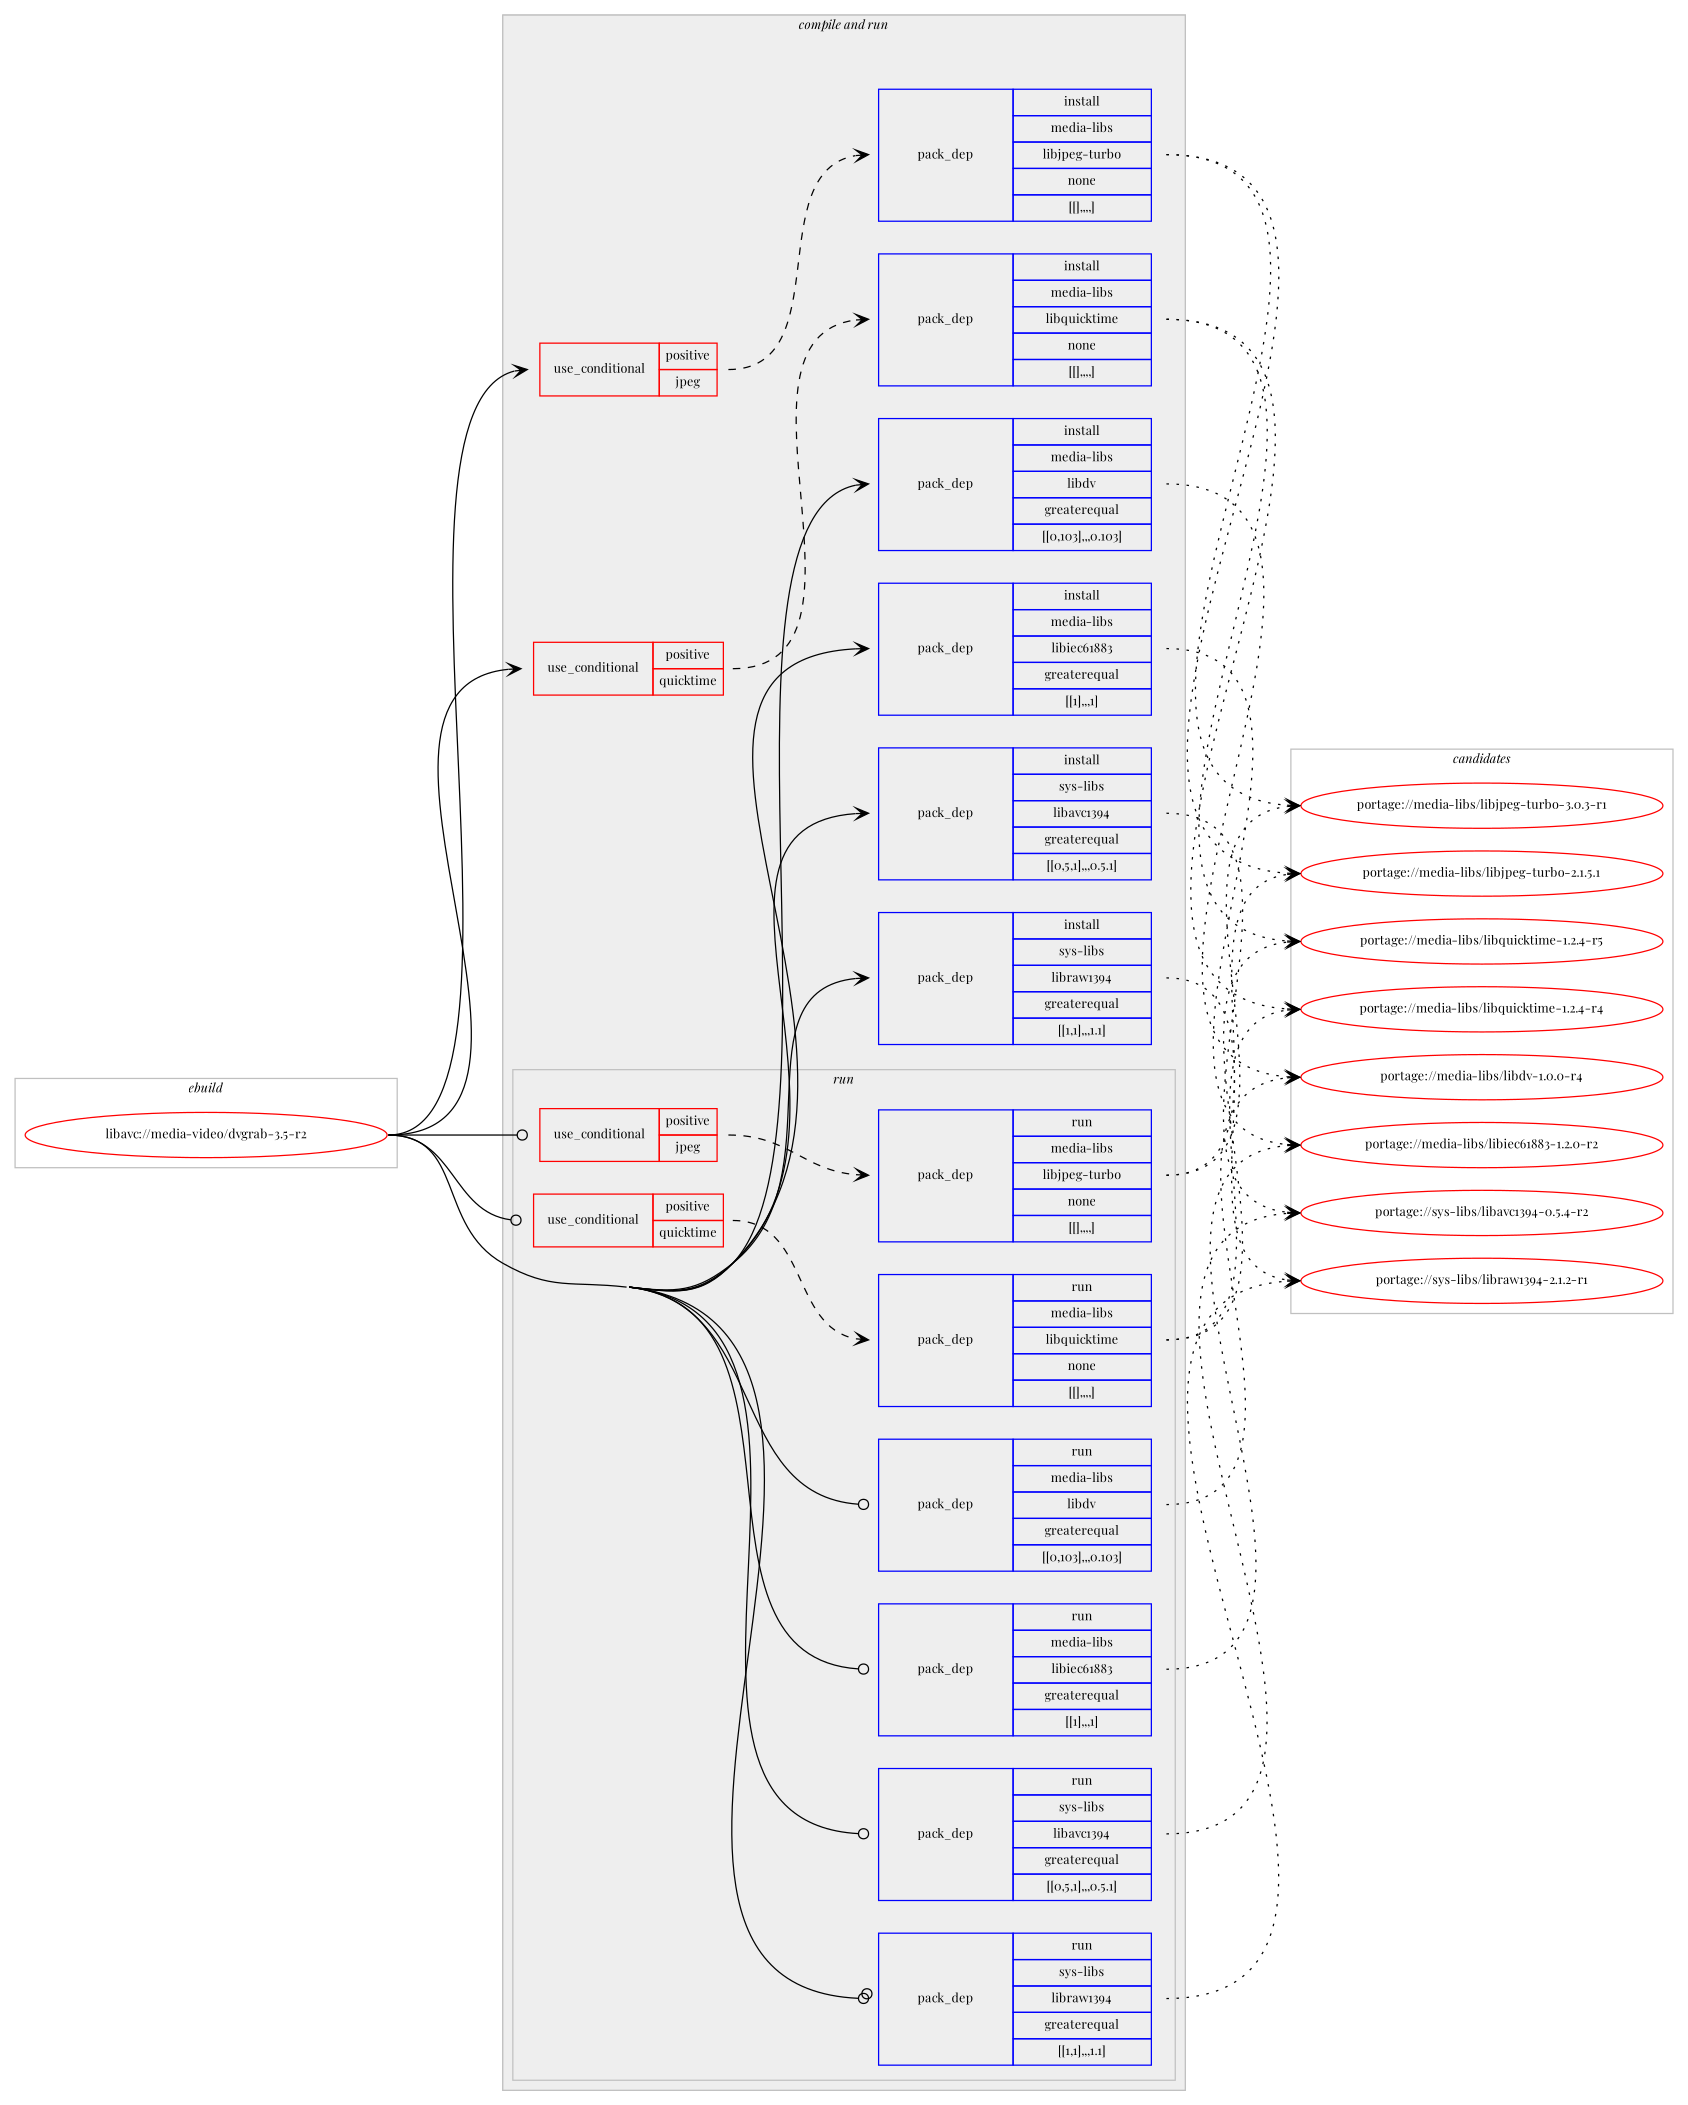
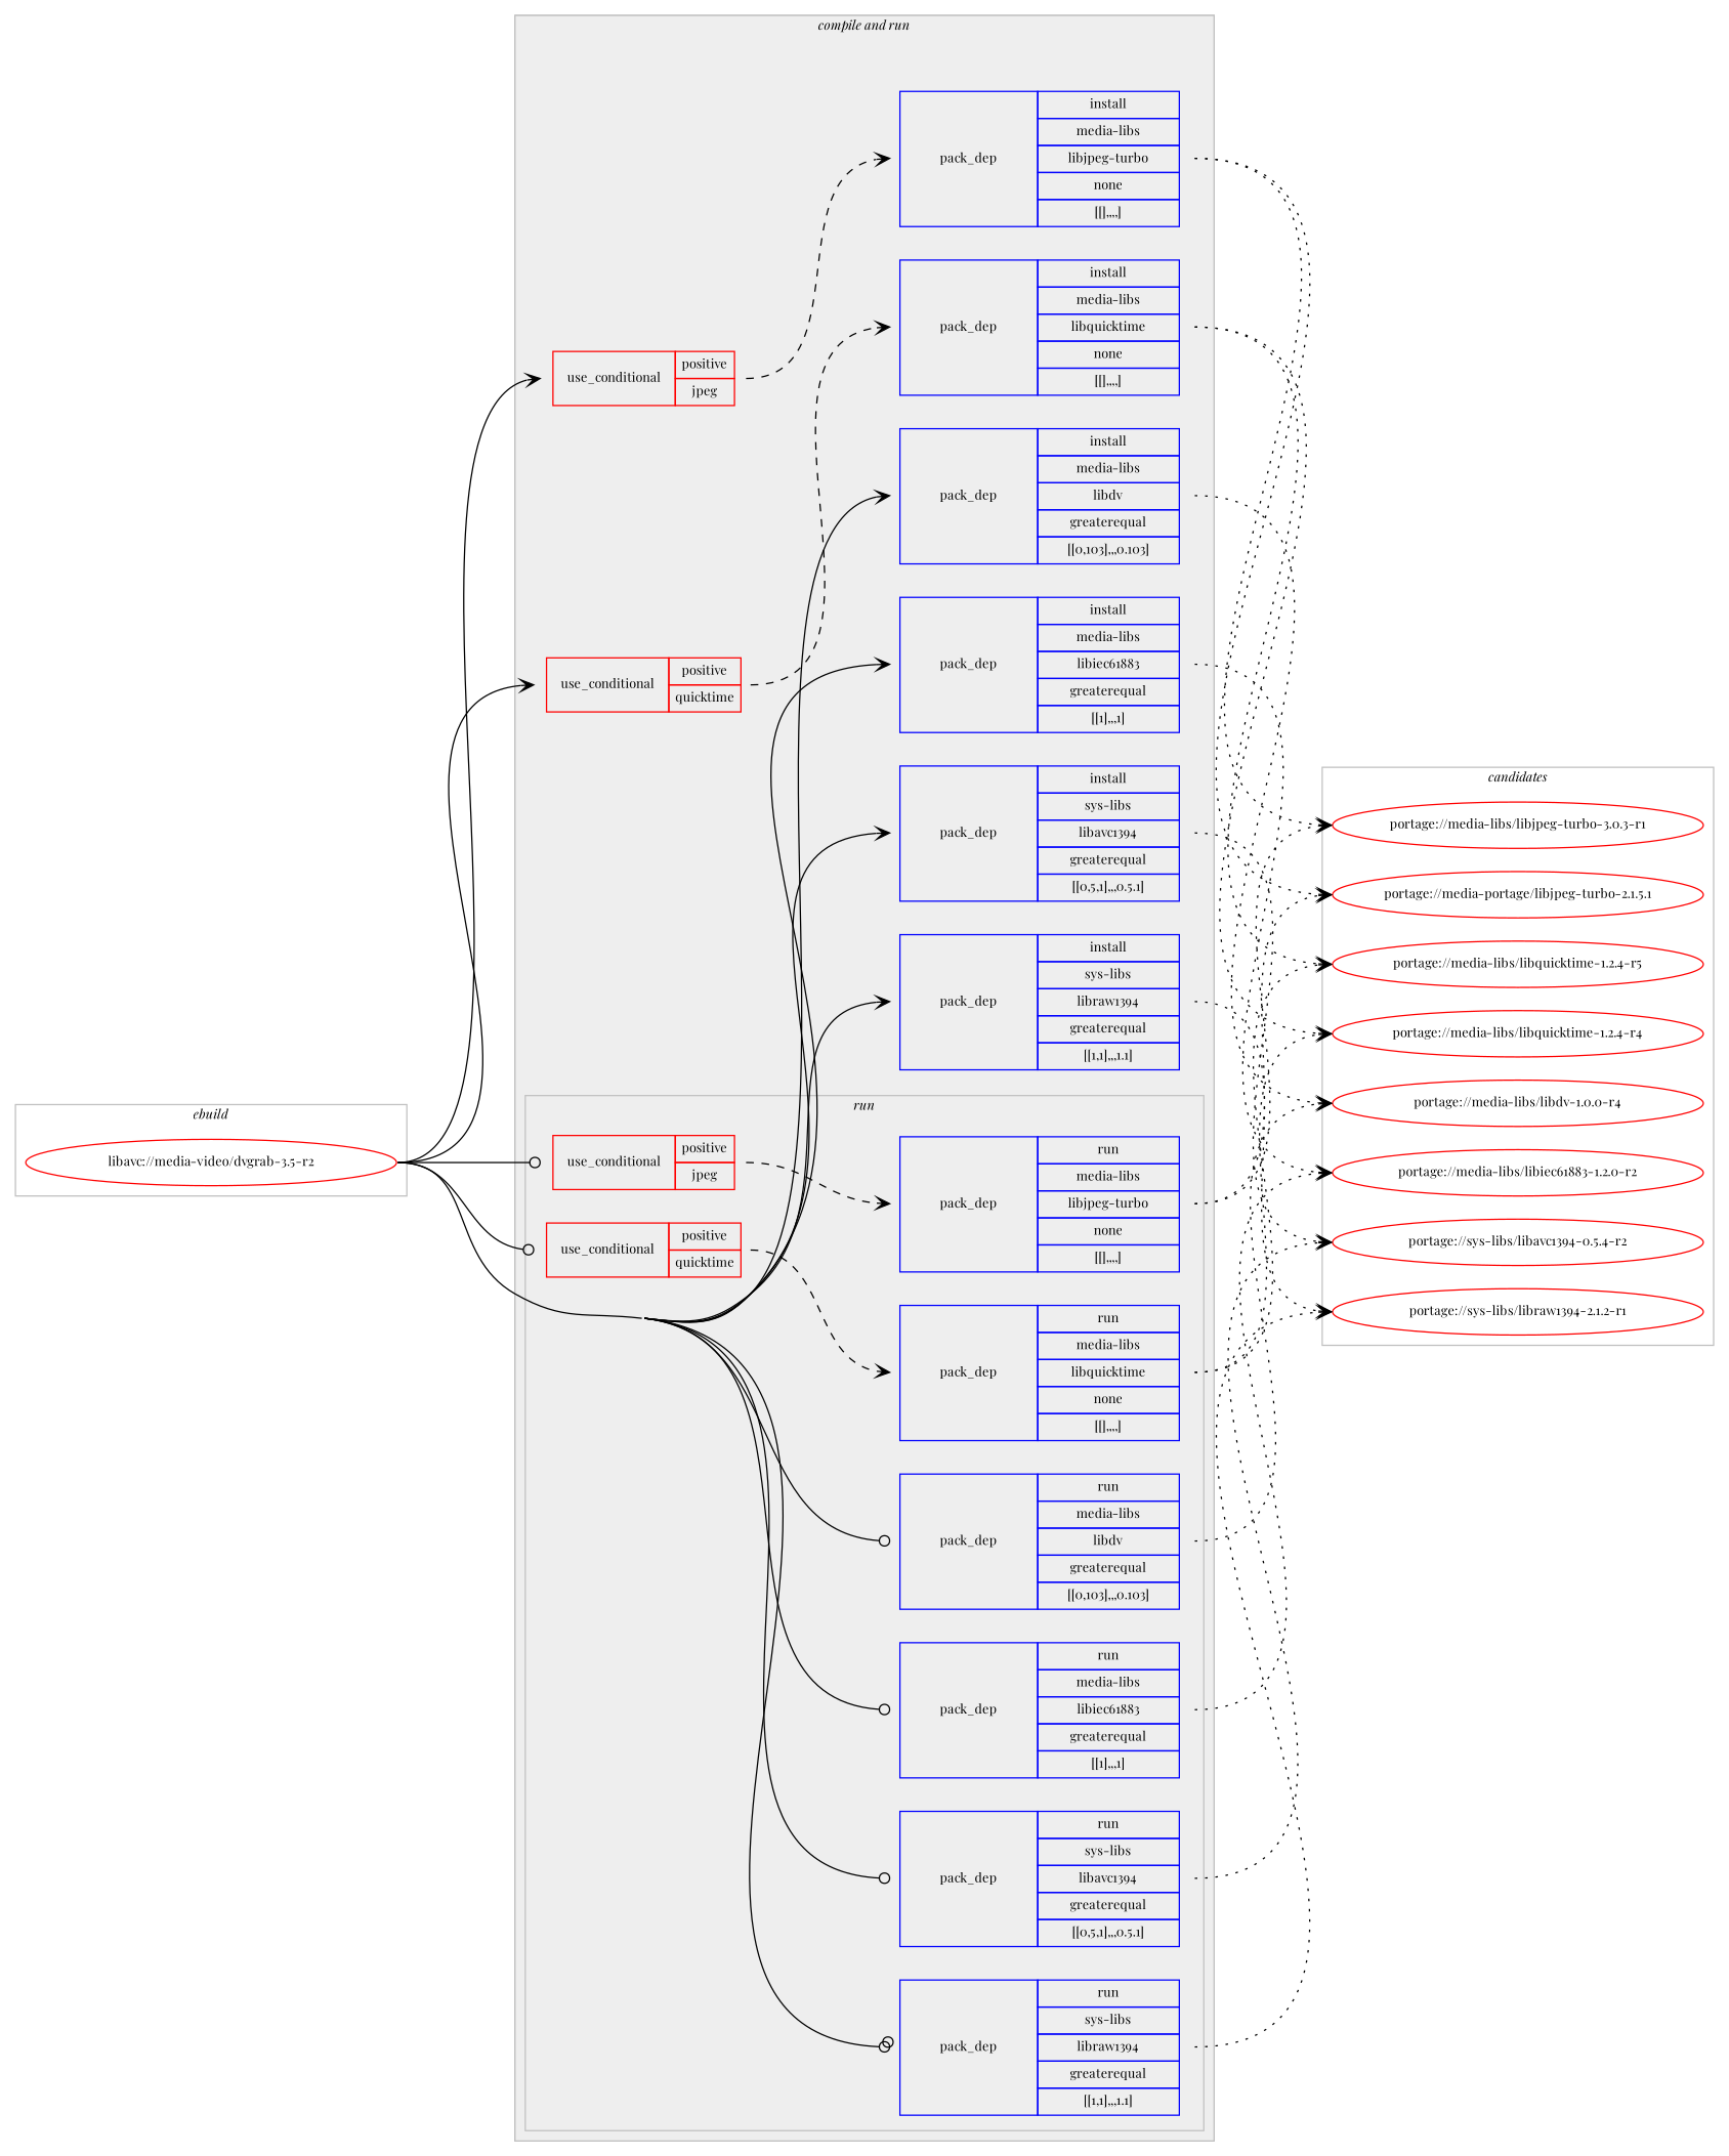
  digraph {
    compound=true
    concentrate=true
    fontname="Playfair Display"
    fontsize=10
    newrank=true
    rankdir=LR
    ranksep=1.5
    node [color=red fontname="Playfair Display" fontsize=10 shape=none]
    edge [arrowhead=vee fontname="Playfair Display" headport=w style=dotted tailport=e weight=20]
    n1 [label="libavc://media-video/dvgrab-3.5-r2" width=4 shape=""]
    n2 [color=blue label=<<TABLE BORDER="0" CELLBORDER="1" CELLSPACING="0" CELLPADDING="4" WIDTH="220"><TR><TD ROWSPAN="6" CELLPADDING="30">pack_dep</TD></TR><TR><TD WIDTH="110">install</TD></TR><TR><TD>media-libs</TD></TR><TR><TD>libjpeg-turbo</TD></TR><TR><TD>none</TD></TR><TR><TD>[[],,,,]</TD></TR></TABLE>>]
    n3 [label=<<TABLE BORDER="0" CELLBORDER="1" CELLSPACING="0" CELLPADDING="4"><TR><TD ROWSPAN="3" CELLPADDING="10">use_conditional</TD></TR><TR><TD>positive</TD></TR><TR><TD>jpeg</TD></TR></TABLE>>]
    n4 [color=blue label=<<TABLE BORDER="0" CELLBORDER="1" CELLSPACING="0" CELLPADDING="4" WIDTH="220"><TR><TD ROWSPAN="6" CELLPADDING="30">pack_dep</TD></TR><TR><TD WIDTH="110">install</TD></TR><TR><TD>media-libs</TD></TR><TR><TD>libquicktime</TD></TR><TR><TD>none</TD></TR><TR><TD>[[],,,,]</TD></TR></TABLE>>]
    n5 [label=<<TABLE BORDER="0" CELLBORDER="1" CELLSPACING="0" CELLPADDING="4"><TR><TD ROWSPAN="3" CELLPADDING="10">use_conditional</TD></TR><TR><TD>positive</TD></TR><TR><TD>quicktime</TD></TR></TABLE>>]
    n6 [color=blue label=<<TABLE BORDER="0" CELLBORDER="1" CELLSPACING="0" CELLPADDING="4" WIDTH="220"><TR><TD ROWSPAN="6" CELLPADDING="30">pack_dep</TD></TR><TR><TD WIDTH="110">install</TD></TR><TR><TD>media-libs</TD></TR><TR><TD>libdv</TD></TR><TR><TD>greaterequal</TD></TR><TR><TD>[[0,103],,,0.103]</TD></TR></TABLE>>]
    n7 [color=blue label=<<TABLE BORDER="0" CELLBORDER="1" CELLSPACING="0" CELLPADDING="4" WIDTH="220"><TR><TD ROWSPAN="6" CELLPADDING="30">pack_dep</TD></TR><TR><TD WIDTH="110">install</TD></TR><TR><TD>media-libs</TD></TR><TR><TD>libiec61883</TD></TR><TR><TD>greaterequal</TD></TR><TR><TD>[[1],,,1]</TD></TR></TABLE>>]
    n8 [color=blue label=<<TABLE BORDER="0" CELLBORDER="1" CELLSPACING="0" CELLPADDING="4" WIDTH="220"><TR><TD ROWSPAN="6" CELLPADDING="30">pack_dep</TD></TR><TR><TD WIDTH="110">install</TD></TR><TR><TD>sys-libs</TD></TR><TR><TD>libavc1394</TD></TR><TR><TD>greaterequal</TD></TR><TR><TD>[[0,5,1],,,0.5.1]</TD></TR></TABLE>>]
    n9 [color=blue label=<<TABLE BORDER="0" CELLBORDER="1" CELLSPACING="0" CELLPADDING="4" WIDTH="220"><TR><TD ROWSPAN="6" CELLPADDING="30">pack_dep</TD></TR><TR><TD WIDTH="110">install</TD></TR><TR><TD>sys-libs</TD></TR><TR><TD>libraw1394</TD></TR><TR><TD>greaterequal</TD></TR><TR><TD>[[1,1],,,1.1]</TD></TR></TABLE>>]
    n10 [color=blue label=<<TABLE BORDER="0" CELLBORDER="1" CELLSPACING="0" CELLPADDING="4" WIDTH="220"><TR><TD ROWSPAN="6" CELLPADDING="30">pack_dep</TD></TR><TR><TD WIDTH="110">run</TD></TR><TR><TD>media-libs</TD></TR><TR><TD>libjpeg-turbo</TD></TR><TR><TD>none</TD></TR><TR><TD>[[],,,,]</TD></TR></TABLE>>]
    n11 [label=<<TABLE BORDER="0" CELLBORDER="1" CELLSPACING="0" CELLPADDING="4"><TR><TD ROWSPAN="3" CELLPADDING="10">use_conditional</TD></TR><TR><TD>positive</TD></TR><TR><TD>jpeg</TD></TR></TABLE>>]
    n12 [color=blue label=<<TABLE BORDER="0" CELLBORDER="1" CELLSPACING="0" CELLPADDING="4" WIDTH="220"><TR><TD ROWSPAN="6" CELLPADDING="30">pack_dep</TD></TR><TR><TD WIDTH="110">run</TD></TR><TR><TD>media-libs</TD></TR><TR><TD>libquicktime</TD></TR><TR><TD>none</TD></TR><TR><TD>[[],,,,]</TD></TR></TABLE>>]
    n13 [label=<<TABLE BORDER="0" CELLBORDER="1" CELLSPACING="0" CELLPADDING="4"><TR><TD ROWSPAN="3" CELLPADDING="10">use_conditional</TD></TR><TR><TD>positive</TD></TR><TR><TD>quicktime</TD></TR></TABLE>>]
    n14 [color=blue label=<<TABLE BORDER="0" CELLBORDER="1" CELLSPACING="0" CELLPADDING="4" WIDTH="220"><TR><TD ROWSPAN="6" CELLPADDING="30">pack_dep</TD></TR><TR><TD WIDTH="110">run</TD></TR><TR><TD>media-libs</TD></TR><TR><TD>libdv</TD></TR><TR><TD>greaterequal</TD></TR><TR><TD>[[0,103],,,0.103]</TD></TR></TABLE>>]
    n15 [color=blue label=<<TABLE BORDER="0" CELLBORDER="1" CELLSPACING="0" CELLPADDING="4" WIDTH="220"><TR><TD ROWSPAN="6" CELLPADDING="30">pack_dep</TD></TR><TR><TD WIDTH="110">run</TD></TR><TR><TD>media-libs</TD></TR><TR><TD>libiec61883</TD></TR><TR><TD>greaterequal</TD></TR><TR><TD>[[1],,,1]</TD></TR></TABLE>>]
    n16 [color=blue label=<<TABLE BORDER="0" CELLBORDER="1" CELLSPACING="0" CELLPADDING="4" WIDTH="220"><TR><TD ROWSPAN="6" CELLPADDING="30">pack_dep</TD></TR><TR><TD WIDTH="110">run</TD></TR><TR><TD>sys-libs</TD></TR><TR><TD>libavc1394</TD></TR><TR><TD>greaterequal</TD></TR><TR><TD>[[0,5,1],,,0.5.1]</TD></TR></TABLE>>]
    n17 [color=blue label=<<TABLE BORDER="0" CELLBORDER="1" CELLSPACING="0" CELLPADDING="4" WIDTH="220"><TR><TD ROWSPAN="6" CELLPADDING="30">pack_dep</TD></TR><TR><TD WIDTH="110">run</TD></TR><TR><TD>sys-libs</TD></TR><TR><TD>libraw1394</TD></TR><TR><TD>greaterequal</TD></TR><TR><TD>[[1,1],,,1.1]</TD></TR></TABLE>>]
    n18 [label="portage://media-libs/libquicktime-1.2.4-r5" width=4 shape=""]
    n19 [label="portage://media-libs/libquicktime-1.2.4-r4" width=4 shape=""]
    n20 [label="portage://media-libs/libjpeg-turbo-3.0.3-r1" width=4 shape=""]
-   n21 [label="portage://media-libs/libjpeg-turbo-2.1.5.1" width=4 shape=""]
+   n21 [label="portage://media-portage/libjpeg-turbo-2.1.5.1" width=4 shape=""]
    n22 [label="portage://media-libs/libdv-1.0.0-r4" width=4 shape=""]
    n23 [label="portage://media-libs/libiec61883-1.2.0-r2" width=4 shape=""]
    n24 [label="portage://sys-libs/libavc1394-0.5.4-r2" width=4 shape=""]
    n25 [label="portage://sys-libs/libraw1394-2.1.2-r1" width=4 shape=""]
    subgraph cluster_1 {
      color=gray
      label=<<i>ebuild</i>>
      n1
    }
    subgraph cluster_2 {
      color=gray
      label=<<i>dependencies</i>>
      subgraph cluster_3 {
        color=gray
        fillcolor="#eeeeee"
        label=<<i>compile</i>>
        style=filled
        subgraph sub_4 {
          color=gray
          fillcolor="#eeeeee"
          label=<<i>compile</i>>
          style=filled
          n3
          subgraph sub_5 {
            color=gray
            fillcolor="#eeeeee"
            label=<<i>compile</i>>
            style=filled
            n2
          }
        }
        subgraph sub_6 {
          color=gray
          fillcolor="#eeeeee"
          label=<<i>compile</i>>
          style=filled
          n5
          subgraph sub_7 {
            color=gray
            fillcolor="#eeeeee"
            label=<<i>compile</i>>
            style=filled
            n4
          }
        }
        subgraph sub_8 {
          color=gray
          fillcolor="#eeeeee"
          label=<<i>compile</i>>
          style=filled
          n6
        }
        subgraph sub_9 {
          color=gray
          fillcolor="#eeeeee"
          label=<<i>compile</i>>
          style=filled
          n7
        }
        subgraph sub_10 {
          color=gray
          fillcolor="#eeeeee"
          label=<<i>compile</i>>
          style=filled
          n8
        }
        subgraph sub_11 {
          color=gray
          fillcolor="#eeeeee"
          label=<<i>compile</i>>
          style=filled
          n9
        }
      }
      subgraph cluster_12 {
        color=gray
        fillcolor="#eeeeee"
        label=<<i>compile and run</i>>
        style=filled
      }
      subgraph cluster_13 {
        color=gray
        fillcolor="#eeeeee"
        label=<<i>run</i>>
        style=filled
        subgraph sub_14 {
          color=gray
          fillcolor="#eeeeee"
          label=<<i>run</i>>
          style=filled
          n11
          subgraph sub_15 {
            color=gray
            fillcolor="#eeeeee"
            label=<<i>run</i>>
            style=filled
            n10
          }
        }
        subgraph sub_16 {
          color=gray
          fillcolor="#eeeeee"
          label=<<i>run</i>>
          style=filled
          n13
          subgraph sub_17 {
            color=gray
            fillcolor="#eeeeee"
            label=<<i>run</i>>
            style=filled
            n12
          }
        }
        subgraph sub_18 {
          color=gray
          fillcolor="#eeeeee"
          label=<<i>run</i>>
          style=filled
          n14
        }
        subgraph sub_19 {
          color=gray
          fillcolor="#eeeeee"
          label=<<i>run</i>>
          style=filled
          n15
        }
        subgraph sub_20 {
          color=gray
          fillcolor="#eeeeee"
          label=<<i>run</i>>
          style=filled
          n16
        }
        subgraph sub_21 {
          color=gray
          fillcolor="#eeeeee"
          label=<<i>run</i>>
          style=filled
          n17
        }
      }
    }
    subgraph cluster_22 {
      color=gray
      label=<<i>candidates</i>>
      rank=same
      subgraph sub_23 {
        color=black
        label=<<i>candidates</i>>
        nodesep=1
        rank=same
        n18
        n19
      }
      subgraph sub_24 {
        color=black
        label=<<i>candidates</i>>
        nodesep=1
        rank=same
        n20
        n21
      }
      subgraph sub_25 {
        color=black
        label=<<i>candidates</i>>
        nodesep=1
        rank=same
        n22
      }
      subgraph sub_26 {
        color=black
        label=<<i>candidates</i>>
        nodesep=1
        rank=same
        n23
      }
      subgraph sub_27 {
        color=black
        label=<<i>candidates</i>>
        nodesep=1
        rank=same
        n24
      }
      subgraph sub_28 {
        color=black
        label=<<i>candidates</i>>
        nodesep=1
        rank=same
        n25
      }
      subgraph sub_29 {
        color=black
        label=<<i>candidates</i>>
        nodesep=1
        rank=same
        n20
        n21
      }
      subgraph sub_30 {
        color=black
        label=<<i>candidates</i>>
        nodesep=1
        rank=same
        n18
        n19
      }
      subgraph sub_31 {
        color=black
        label=<<i>candidates</i>>
        nodesep=1
        rank=same
        n22
      }
      subgraph sub_32 {
        color=black
        label=<<i>candidates</i>>
        nodesep=1
        rank=same
        n23
      }
      subgraph sub_33 {
        color=black
        label=<<i>candidates</i>>
        nodesep=1
        rank=same
        n24
      }
      subgraph sub_34 {
        color=black
        label=<<i>candidates</i>>
        nodesep=1
        rank=same
        n25
      }
    }
    n1 -> n3 [style=solid]
    n1 -> n5 [style=solid]
    n1 -> n6 [style=solid]
    n1 -> n7 [style=solid]
    n1 -> n8 [style=solid]
    n1 -> n9 [style=solid]
    n1 -> n11 [arrowhead=odot style=solid]
    n1 -> n13 [arrowhead=odot style=solid]
    n1 -> n14 [arrowhead=odot style=solid]
    n1 -> n15 [arrowhead=odot style=solid]
    n1 -> n16 [arrowhead=odot style=solid]
    n1 -> n17 [arrowhead=odot style=solid]
    n2 -> n20 [weight=100]
    n2 -> n21 [weight=100]
    n3 -> n2 [style=dashed]
    n4 -> n18 [weight=100]
    n4 -> n19 [weight=100]
    n5 -> n4 [style=dashed]
    n6 -> n22 [weight=100]
    n7 -> n23 [weight=100]
    n8 -> n24 [weight=100]
    n9 -> n25 [weight=100]
    n10 -> n20 [weight=100]
    n10 -> n21 [weight=100]
    n11 -> n10 [style=dashed]
    n12 -> n18 [weight=100]
    n12 -> n19 [weight=100]
    n13 -> n12 [style=dashed]
    n14 -> n22 [weight=100]
    n15 -> n23 [weight=100]
    n16 -> n24 [weight=100]
    n17 -> n25 [weight=100]
  }
